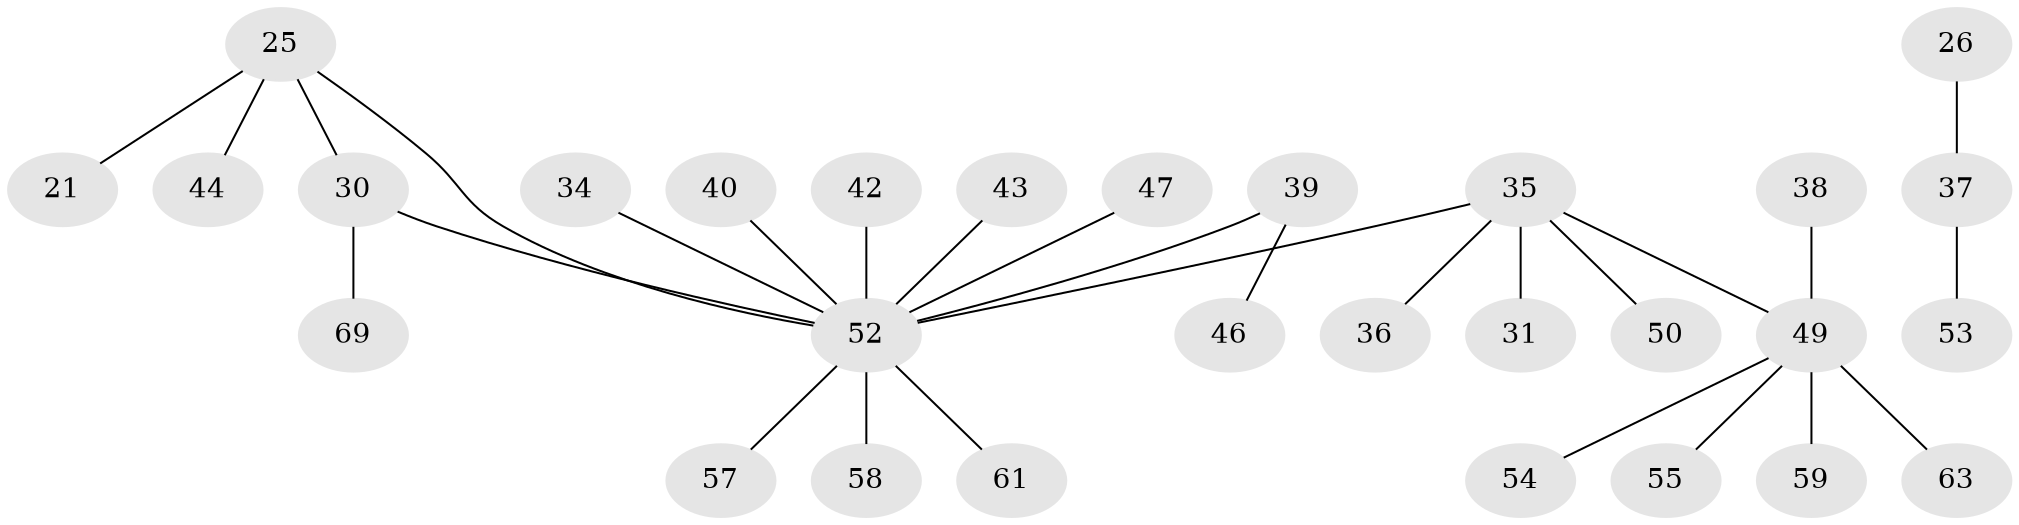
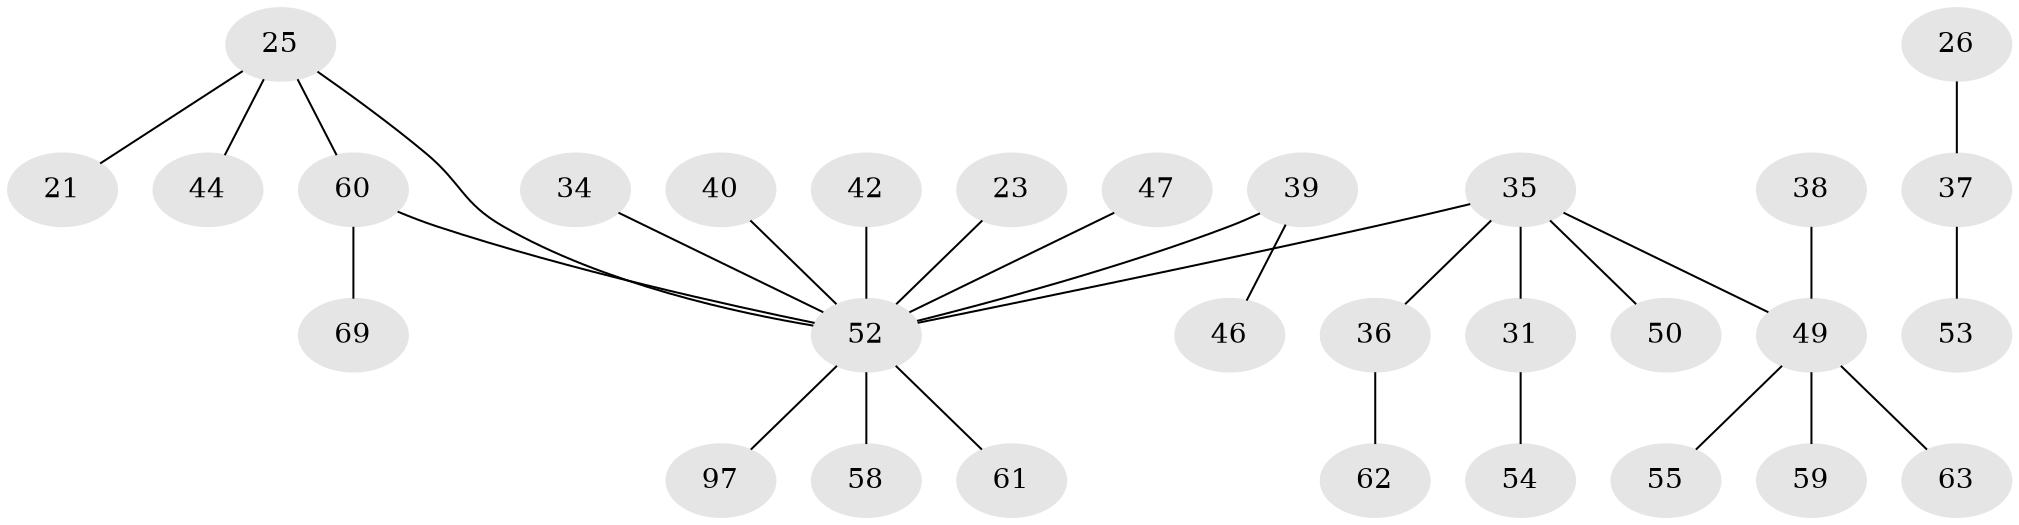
  graph {
    node [color=gray90 style=filled]
    n1 [label=21]
    25
    44
    52 [super="+29+48"]
-   30
+   30 [label=60]
    26
    37
-   57
+   57 [label=97]
    58
    61
    53
    n12 [label=69]
    34
    35 [super="+1+2"]
    36 [super="+5"]
    49 [super="+14+45"]
    50
    n18 [label=31]
+   62
    54
    55
    59
    63
    38
    39
    46
    40
    42
-   43
+   43 [label=23]
    47
    25 -- n1
    25 -- 44
    25 -- 52
    25 -- 30
    52 -- 57
    52 -- 58
    52 -- 61
    30 -- 52
    30 -- n12
    26 -- 37
    37 -- 53
    34 -- 52
    35 -- 52
    35 -- 36
    35 -- 49
    35 -- 50
    35 -- n18
-   49 -- 54
+   36 -- 62
+   n18 -- 54
    49 -- 55
    49 -- 59
    49 -- 63
    38 -- 49
    39 -- 52
    39 -- 46
    40 -- 52
    42 -- 52
    43 -- 52
    47 -- 52
  }
